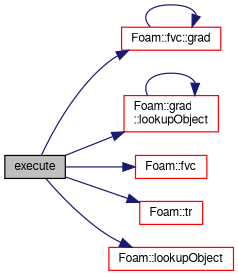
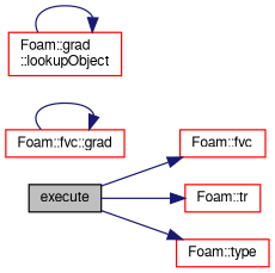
  digraph {
    rankdir=LR
    node [color=red fontname=FreeSans fontsize=10 shape=record]
    edge [color=midnightblue fontname=FreeSans fontsize=10 labelfontname=FreeSans labelfontsize=10 style=solid]
    n1 [color=black fillcolor=grey75 fontcolor=black height=0.2 label=execute style=filled width=0.4]
    n2 [height=0.2 label="Foam::fvc::grad" width=0.4]
    n3 [height=0.2 label="Foam::grad\l::lookupObject" width=0.4]
    n4 [height=0.2 label="Foam::fvc" width=0.4]
    n5 [height=0.2 label="Foam::tr" width=0.4]
-   n6 [height=0.2 label="Foam::lookupObject" width=0.4]
-   n1 -> n2
-   n1 -> n3
+   n6 [height=0.2 label="Foam::type" width=0.4]
    n1 -> n4
    n1 -> n5
    n1 -> n6
    n2 -> n2
    n3 -> n3
  }
